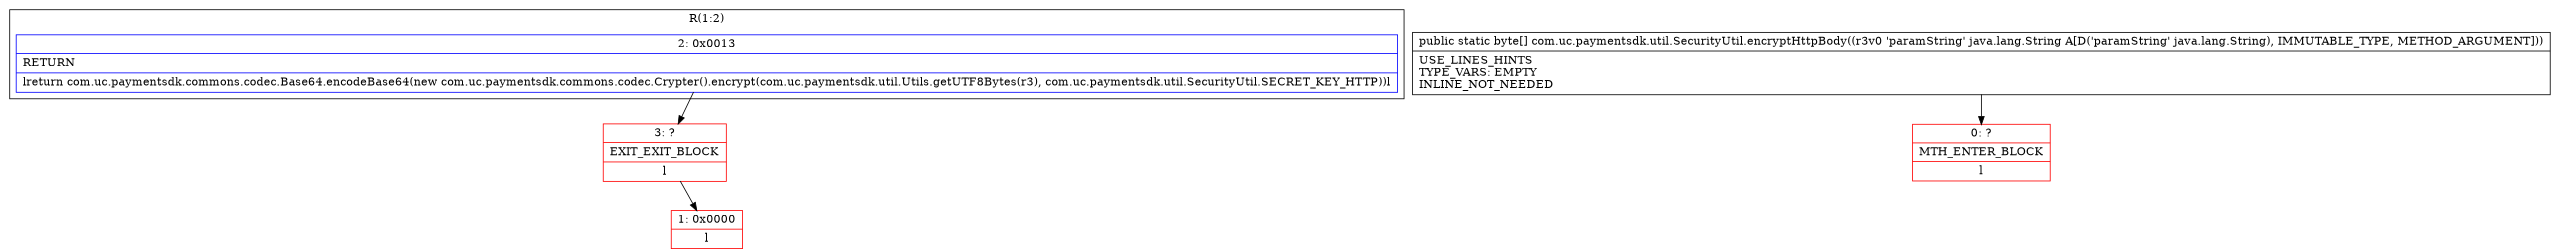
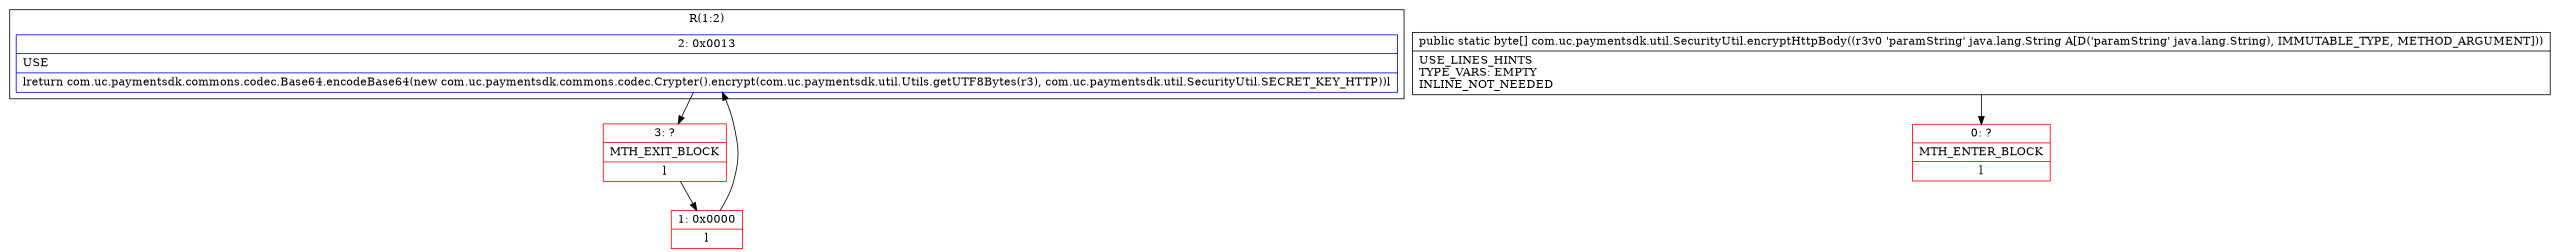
  digraph {
    node [color=red shape=record]
-   n1 [color=blue label="{2\:\ 0x0013|RETURN\l|lreturn com.uc.paymentsdk.commons.codec.Base64.encodeBase64(new com.uc.paymentsdk.commons.codec.Crypter().encrypt(com.uc.paymentsdk.util.Utils.getUTF8Bytes(r3), com.uc.paymentsdk.util.SecurityUtil.SECRET_KEY_HTTP))l}"]
-   n2 [label="{3\:\ ?|EXIT_EXIT_BLOCK\l|l}"]
+   n1 [color=blue label="{2\:\ 0x0013|USE\l|lreturn com.uc.paymentsdk.commons.codec.Base64.encodeBase64(new com.uc.paymentsdk.commons.codec.Crypter().encrypt(com.uc.paymentsdk.util.Utils.getUTF8Bytes(r3), com.uc.paymentsdk.util.SecurityUtil.SECRET_KEY_HTTP))l}"]
+   n2 [label="{3\:\ ?|MTH_EXIT_BLOCK\l|l}"]
    n3 [label="{1\:\ 0x0000|l}"]
    n4 [label="{0\:\ ?|MTH_ENTER_BLOCK\l|l}"]
    n5 [label="{public static byte[] com.uc.paymentsdk.util.SecurityUtil.encryptHttpBody((r3v0 'paramString' java.lang.String A[D('paramString' java.lang.String), IMMUTABLE_TYPE, METHOD_ARGUMENT]))  | USE_LINES_HINTS\lTYPE_VARS: EMPTY\lINLINE_NOT_NEEDED\l}" color=""]
    subgraph cluster_1 {
      label="R(1:2)"
      n1
    }
    n1 -> n2
    n2 -> n3
+   n3 -> n1
    n5 -> n4
  }
